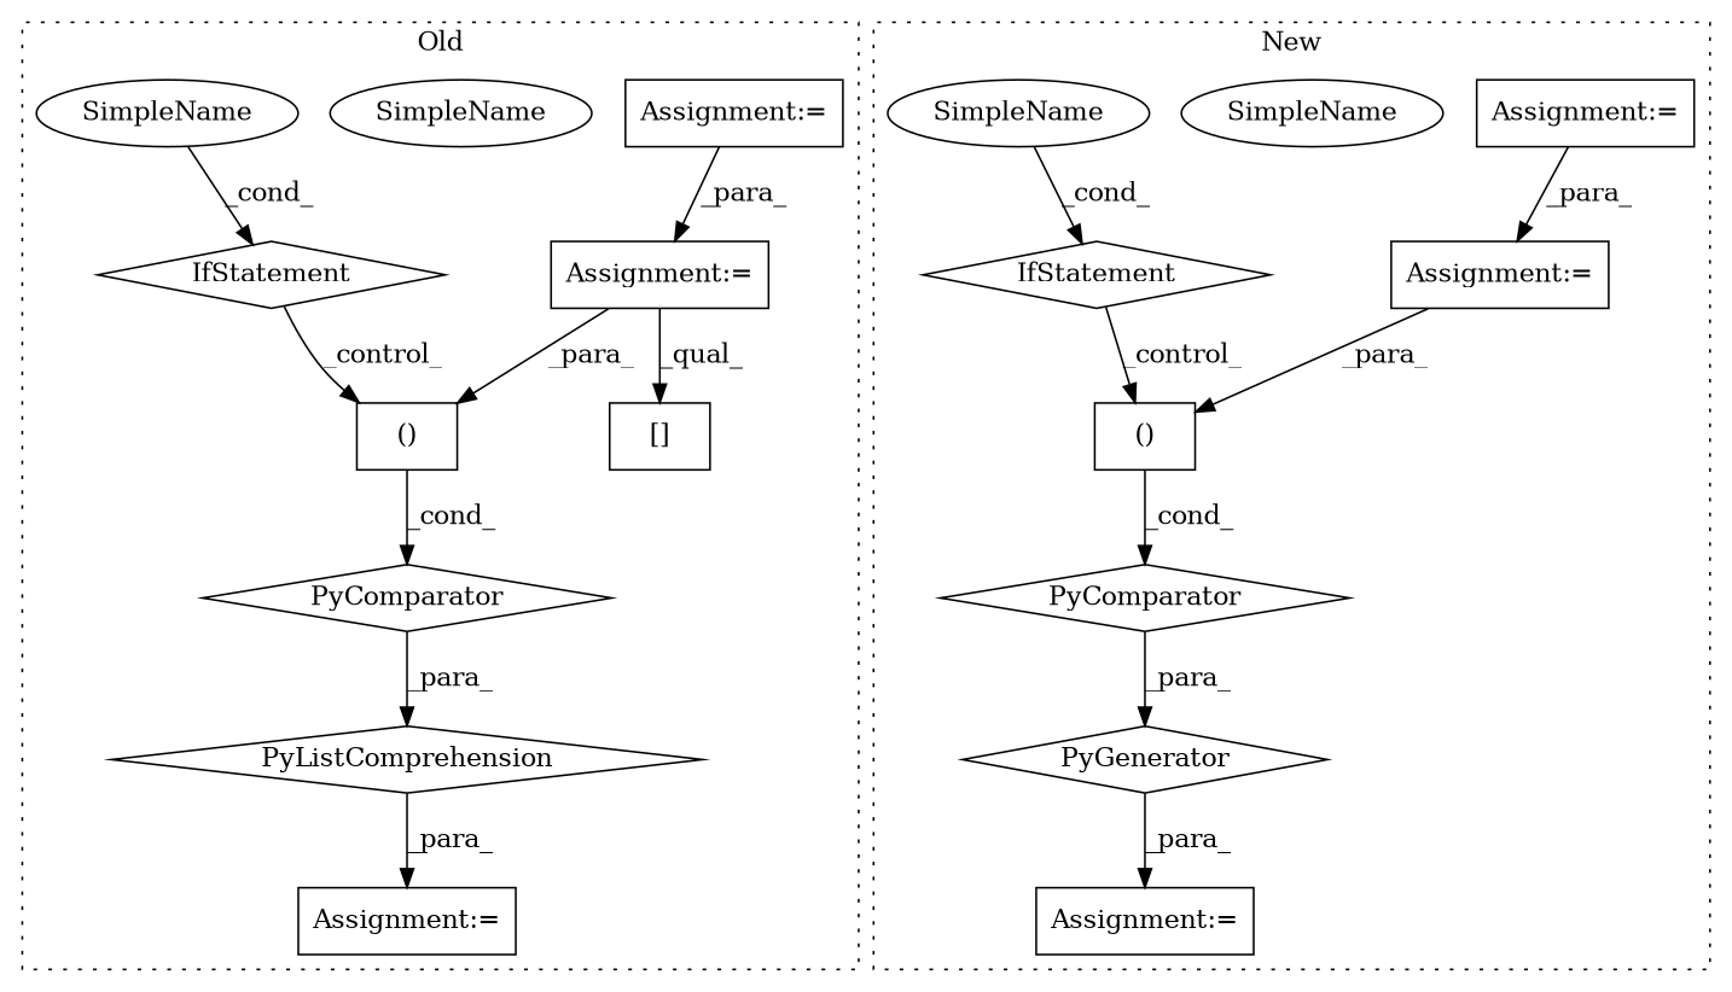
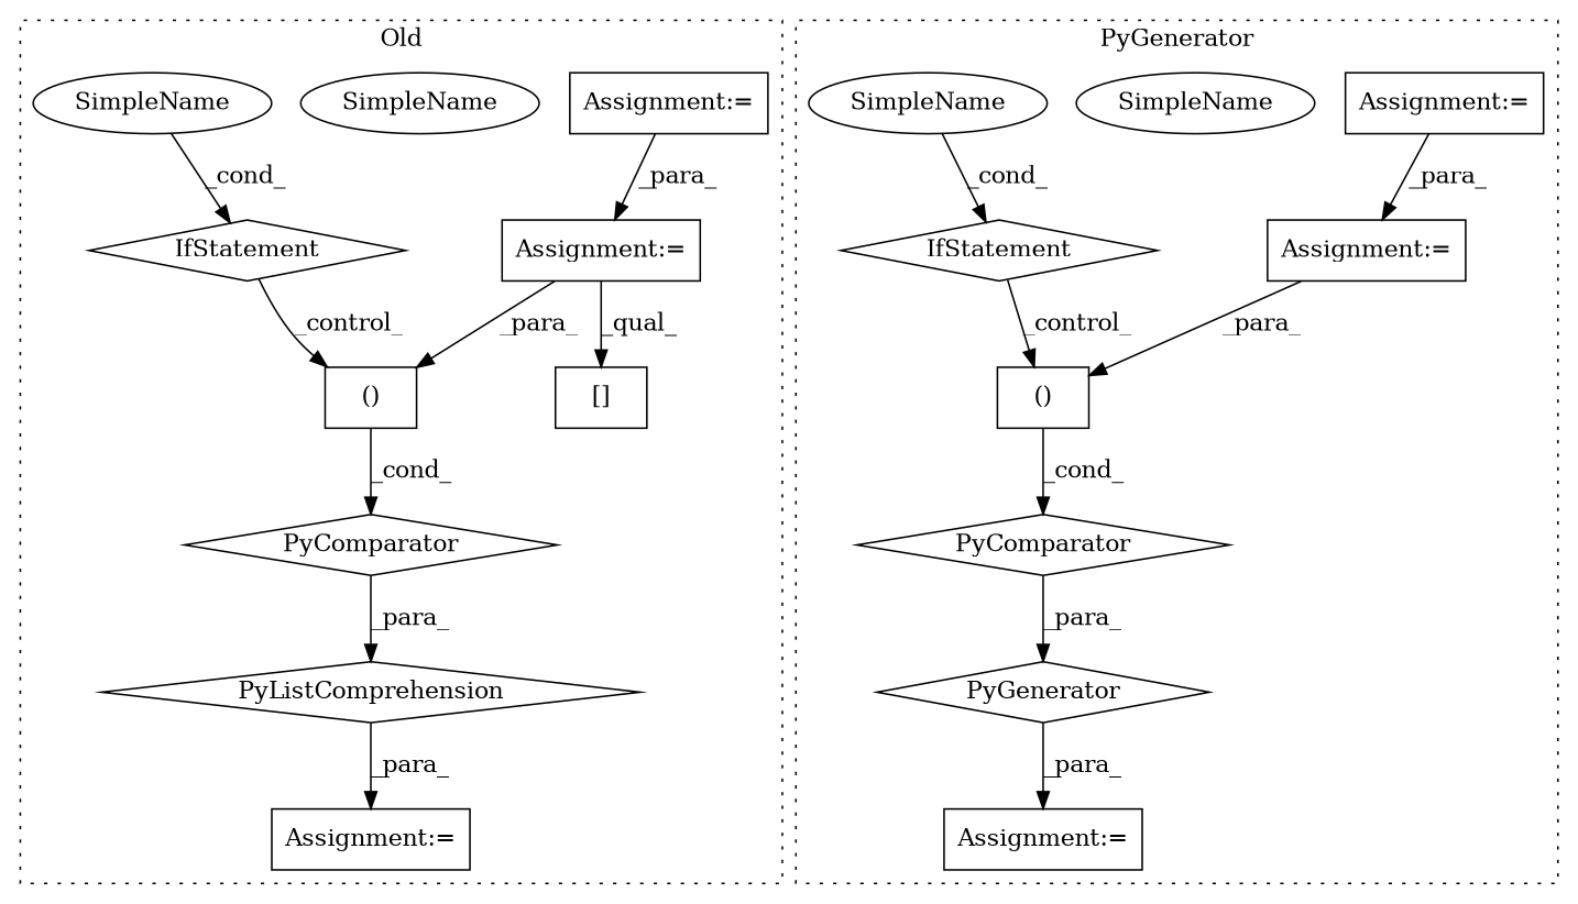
  digraph {
    node [a=7 l=5 s=12917 shape=box]
    n1 [a=113 l=25 label=PyComparator s=10138 shape=diamond]
    n2 [a=109 l=150 label=PyListComprehension s=10026 shape=diamond]
    n3 [l=24 label="Assignment:=" s=9971]
    n4 [l=1 label="Assignment:=" s=10351]
    n5 [l=6 label="Assignment:=" s=9814]
    n6 [a=106 l=41 label="()" s=10026]
    n7 [a=25 l=25 label=IfStatement s=10138 shape=diamond]
    n8 [a=2 l="4,1" label="[]" s="9892,9911"]
    n9 [a=42 label=SimpleName s=10158 shape=ellipse]
    n10 [a=42 label=SimpleName s=10158 shape=ellipse]
    n11 [a=107 l=279 label=PyGenerator s=12675 shape=diamond]
    n12 [a=113 l=26 label=PyComparator shape=diamond]
    n13 [l=54 label="Assignment:=" s=12590]
    n14 [l="90,2" label="Assignment:=" s="12951,13063"]
    n15 [l=26 label="Assignment:="]
    n16 [a=106 l=175 label="()" s=12675]
    n17 [a=25 l=26 label=IfStatement shape=diamond]
    n18 [a=42 label=SimpleName s=12938 shape=ellipse]
    n19 [a=42 label=SimpleName s=12938 shape=ellipse]
    subgraph cluster_1 {
      label=Old
      style=dotted
      n1
      n2
      n3
      n4
      n5
      n6
      n7
      n8
      n9
      n10
    }
    subgraph cluster_2 {
-     label=New
+     label=PyGenerator
      style=dotted
      n11
      n12
      n13
      n14
      n15
      n16
      n17
      n18
      n19
    }
    n1 -> n2 [label=_para_]
    n2 -> n4 [label=_para_]
    n3 -> n6 [label=_para_]
    n3 -> n8 [label=_qual_]
    n5 -> n3 [label=_para_]
    n6 -> n1 [label=_cond_]
    n7 -> n6 [label=_control_]
    n10 -> n7 [label=_cond_]
    n11 -> n14 [label=_para_]
    n12 -> n11 [label=_para_]
    n13 -> n15 [label=_para_]
    n15 -> n16 [label=_para_]
    n16 -> n12 [label=_cond_]
    n17 -> n16 [label=_control_]
    n19 -> n17 [label=_cond_]
  }
